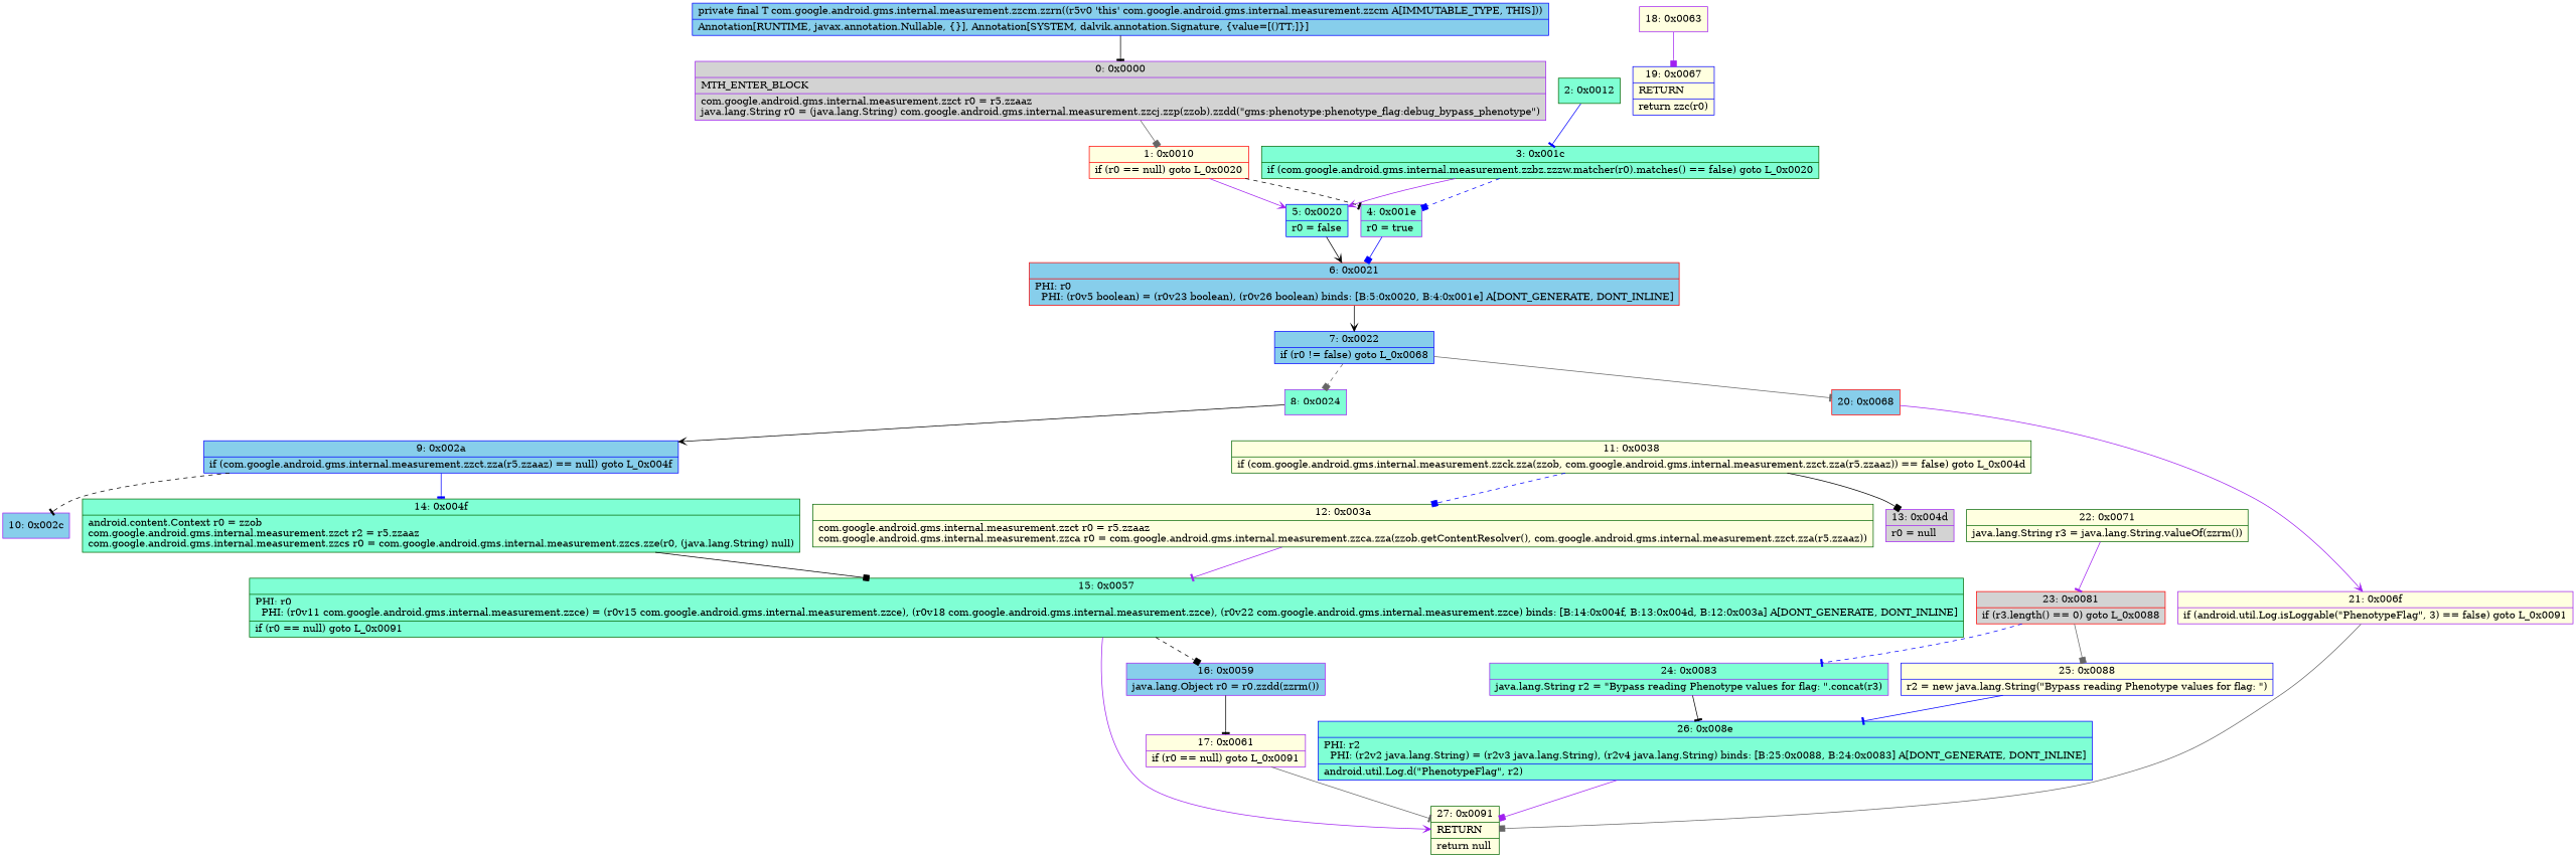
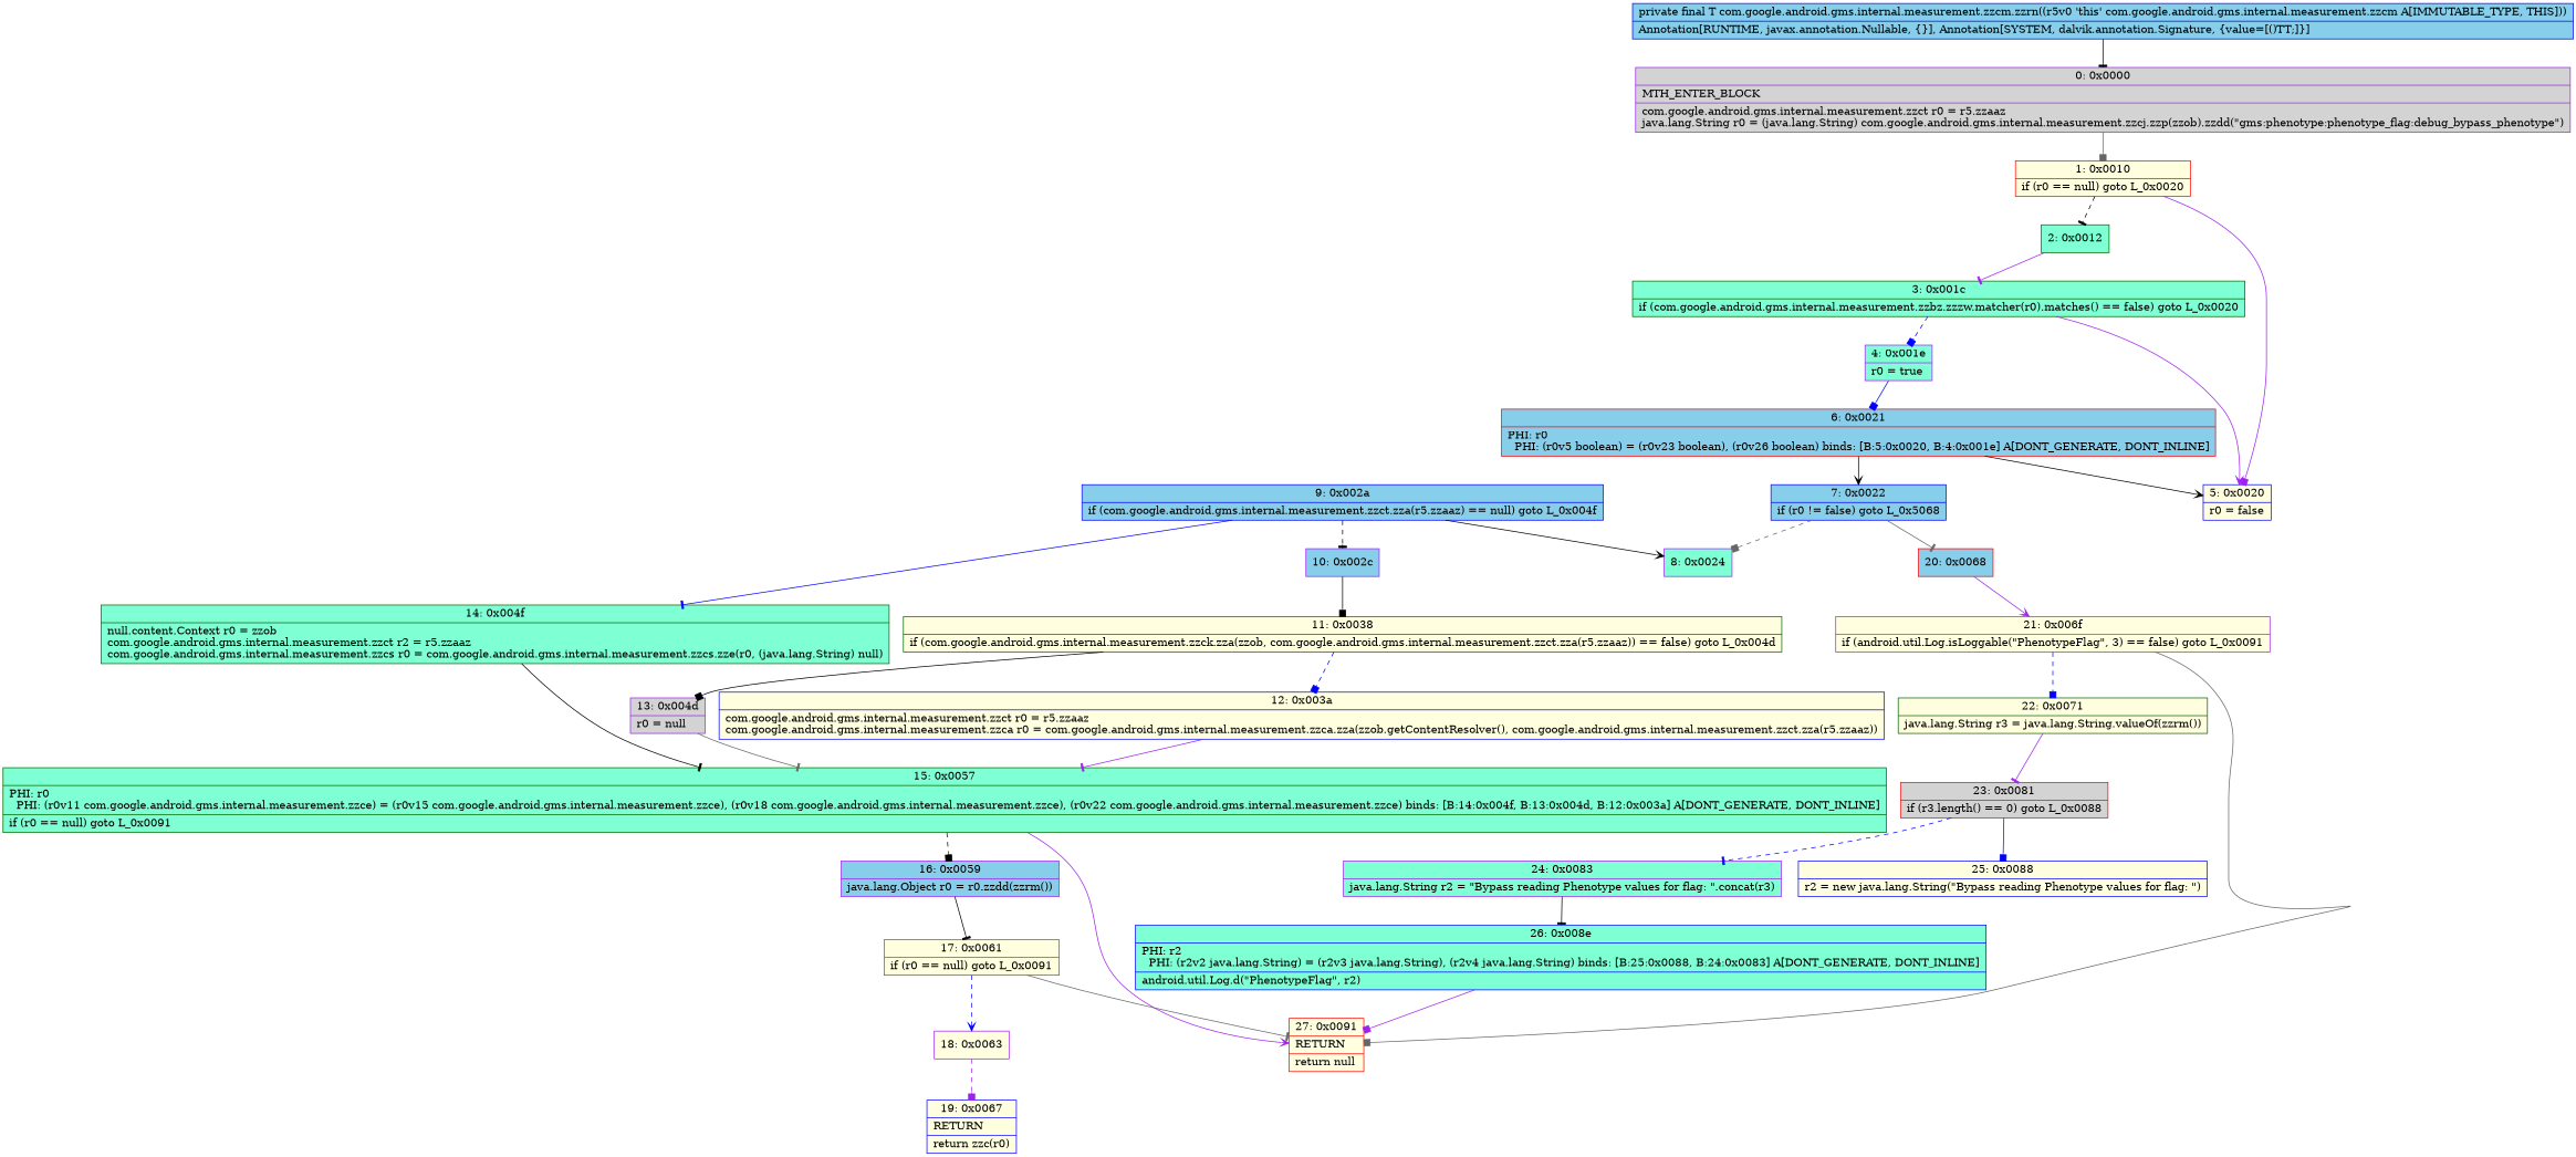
  digraph {
    node [color=purple fillcolor=lightyellow shape=record style=filled]
    edge [arrowhead=box color=black]
    n1 [fillcolor=lightgrey label="{0\:\ 0x0000|MTH_ENTER_BLOCK\l|com.google.android.gms.internal.measurement.zzct r0 = r5.zzaaz\ljava.lang.String r0 = (java.lang.String) com.google.android.gms.internal.measurement.zzcj.zzp(zzob).zzdd(\"gms:phenotype:phenotype_flag:debug_bypass_phenotype\")\l}"]
    n2 [color=red label="{1\:\ 0x0010|if (r0 == null) goto L_0x0020\l}"]
    n3 [color=darkgreen fillcolor=aquamarine label="{2\:\ 0x0012}"]
-   n4 [color=blue fillcolor=aquamarine label="{5\:\ 0x0020|r0 = false\l}"]
+   n4 [color=blue label="{5\:\ 0x0020|r0 = false\l}"]
    n5 [color=darkgreen fillcolor=aquamarine label="{3\:\ 0x001c|if (com.google.android.gms.internal.measurement.zzbz.zzzw.matcher(r0).matches() == false) goto L_0x0020\l}"]
    n6 [color=red fillcolor=skyblue label="{6\:\ 0x0021|PHI: r0 \l  PHI: (r0v5 boolean) = (r0v23 boolean), (r0v26 boolean) binds: [B:5:0x0020, B:4:0x001e] A[DONT_GENERATE, DONT_INLINE]\l}"]
    n7 [fillcolor=aquamarine label="{4\:\ 0x001e|r0 = true\l}"]
-   n8 [color=blue fillcolor=skyblue label="{7\:\ 0x0022|if (r0 != false) goto L_0x0068\l}"]
+   n8 [color=blue fillcolor=skyblue label="{7\:\ 0x0022|if (r0 != false) goto L_0x5068\l}"]
    n9 [fillcolor=aquamarine label="{8\:\ 0x0024}"]
    n10 [color=red fillcolor=skyblue label="{20\:\ 0x0068}"]
    n11 [color=blue fillcolor=skyblue label="{9\:\ 0x002a|if (com.google.android.gms.internal.measurement.zzct.zza(r5.zzaaz) == null) goto L_0x004f\l}"]
    n12 [label="{21\:\ 0x006f|if (android.util.Log.isLoggable(\"PhenotypeFlag\", 3) == false) goto L_0x0091\l}"]
    n13 [fillcolor=skyblue label="{10\:\ 0x002c}"]
-   n14 [color=darkgreen fillcolor=aquamarine label="{14\:\ 0x004f|android.content.Context r0 = zzob\lcom.google.android.gms.internal.measurement.zzct r2 = r5.zzaaz\lcom.google.android.gms.internal.measurement.zzcs r0 = com.google.android.gms.internal.measurement.zzcs.zze(r0, (java.lang.String) null)\l}"]
+   n14 [color=darkgreen fillcolor=aquamarine label="{14\:\ 0x004f|null.content.Context r0 = zzob\lcom.google.android.gms.internal.measurement.zzct r2 = r5.zzaaz\lcom.google.android.gms.internal.measurement.zzcs r0 = com.google.android.gms.internal.measurement.zzcs.zze(r0, (java.lang.String) null)\l}"]
    n15 [color=darkgreen label="{11\:\ 0x0038|if (com.google.android.gms.internal.measurement.zzck.zza(zzob, com.google.android.gms.internal.measurement.zzct.zza(r5.zzaaz)) == false) goto L_0x004d\l}"]
    n16 [color=darkgreen fillcolor=aquamarine label="{15\:\ 0x0057|PHI: r0 \l  PHI: (r0v11 com.google.android.gms.internal.measurement.zzce) = (r0v15 com.google.android.gms.internal.measurement.zzce), (r0v18 com.google.android.gms.internal.measurement.zzce), (r0v22 com.google.android.gms.internal.measurement.zzce) binds: [B:14:0x004f, B:13:0x004d, B:12:0x003a] A[DONT_GENERATE, DONT_INLINE]\l|if (r0 == null) goto L_0x0091\l}"]
-   n17 [color=darkgreen label="{12\:\ 0x003a|com.google.android.gms.internal.measurement.zzct r0 = r5.zzaaz\lcom.google.android.gms.internal.measurement.zzca r0 = com.google.android.gms.internal.measurement.zzca.zza(zzob.getContentResolver(), com.google.android.gms.internal.measurement.zzct.zza(r5.zzaaz))\l}"]
+   n17 [color=blue label="{12\:\ 0x003a|com.google.android.gms.internal.measurement.zzct r0 = r5.zzaaz\lcom.google.android.gms.internal.measurement.zzca r0 = com.google.android.gms.internal.measurement.zzca.zza(zzob.getContentResolver(), com.google.android.gms.internal.measurement.zzct.zza(r5.zzaaz))\l}"]
    n18 [fillcolor=lightgrey label="{13\:\ 0x004d|r0 = null\l}"]
    n19 [fillcolor=skyblue label="{16\:\ 0x0059|java.lang.Object r0 = r0.zzdd(zzrm())\l}"]
-   n20 [color=darkgreen label="{27\:\ 0x0091|RETURN\l|return null\l}"]
+   n20 [color=red label="{27\:\ 0x0091|RETURN\l|return null\l}"]
    n21 [label="{17\:\ 0x0061|if (r0 == null) goto L_0x0091\l}"]
    n22 [label="{18\:\ 0x0063}"]
    n23 [color=blue label="{19\:\ 0x0067|RETURN\l|return zzc(r0)\l}"]
    n24 [color=darkgreen label="{22\:\ 0x0071|java.lang.String r3 = java.lang.String.valueOf(zzrm())\l}"]
    n25 [color=red fillcolor=lightgrey label="{23\:\ 0x0081|if (r3.length() == 0) goto L_0x0088\l}"]
    n26 [fillcolor=aquamarine label="{24\:\ 0x0083|java.lang.String r2 = \"Bypass reading Phenotype values for flag: \".concat(r3)\l}"]
    n27 [color=blue label="{25\:\ 0x0088|r2 = new java.lang.String(\"Bypass reading Phenotype values for flag: \")\l}"]
    n28 [color=blue fillcolor=aquamarine label="{26\:\ 0x008e|PHI: r2 \l  PHI: (r2v2 java.lang.String) = (r2v3 java.lang.String), (r2v4 java.lang.String) binds: [B:25:0x0088, B:24:0x0083] A[DONT_GENERATE, DONT_INLINE]\l|android.util.Log.d(\"PhenotypeFlag\", r2)\l}"]
    n29 [color=blue fillcolor=skyblue label="{private final T com.google.android.gms.internal.measurement.zzcm.zzrn((r5v0 'this' com.google.android.gms.internal.measurement.zzcm A[IMMUTABLE_TYPE, THIS]))  | Annotation[RUNTIME, javax.annotation.Nullable, \{\}], Annotation[SYSTEM, dalvik.annotation.Signature, \{value=[()TT;]\}]\l}"]
    n1 -> n2 [color=gray40]
-   n2 -> n7 [arrowhead=tee style=dashed]
-   n2 -> n4 [arrowhead=vee color=purple]
-   n3 -> n5 [arrowhead=tee color=blue]
-   n4 -> n6 [arrowhead=vee]
+   n2 -> n3 [arrowhead=tee style=dashed]
+   n2 -> n4 [color=purple]
+   n3 -> n5 [arrowhead=tee color=purple]
+   n6 -> n4 [arrowhead=vee]
    n5 -> n4 [arrowhead=vee color=purple]
    n5 -> n7 [color=blue style=dashed]
    n6 -> n8 [arrowhead=vee]
    n7 -> n6 [color=blue]
    n8 -> n9 [color=gray40 style=dashed]
    n8 -> n10 [arrowhead=tee color=gray40]
-   n9 -> n11 [arrowhead=vee]
+   n11 -> n9 [arrowhead=vee]
    n10 -> n12 [arrowhead=vee color=purple]
    n11 -> n13 [arrowhead=tee style=dashed]
    n11 -> n14 [arrowhead=tee color=blue]
    n12 -> n20 [color=gray40]
-   n14 -> n16
+   n12 -> n24 [color=blue style=dashed]
+   n13 -> n15
+   n14 -> n16 [arrowhead=tee]
    n15 -> n17 [color=blue style=dashed]
    n15 -> n18
    n16 -> n19 [style=dashed]
    n16 -> n20 [arrowhead=vee color=purple]
    n17 -> n16 [arrowhead=tee color=purple]
+   n18 -> n16 [arrowhead=tee color=gray40]
    n19 -> n21 [arrowhead=tee]
    n21 -> n20 [arrowhead=tee color=gray40]
-   n22 -> n23 [color=purple]
+   n21 -> n22 [arrowhead=vee color=blue style=dashed]
+   n22 -> n23 [color=purple style=dashed]
    n24 -> n25 [arrowhead=tee color=purple]
    n25 -> n26 [arrowhead=tee color=blue style=dashed]
-   n25 -> n27 [color=gray40]
+   n25 -> n27 [color=blue]
    n26 -> n28 [arrowhead=tee]
-   n27 -> n28 [arrowhead=tee color=blue]
    n28 -> n20 [color=purple]
    n29 -> n1 [arrowhead=tee]
  }
